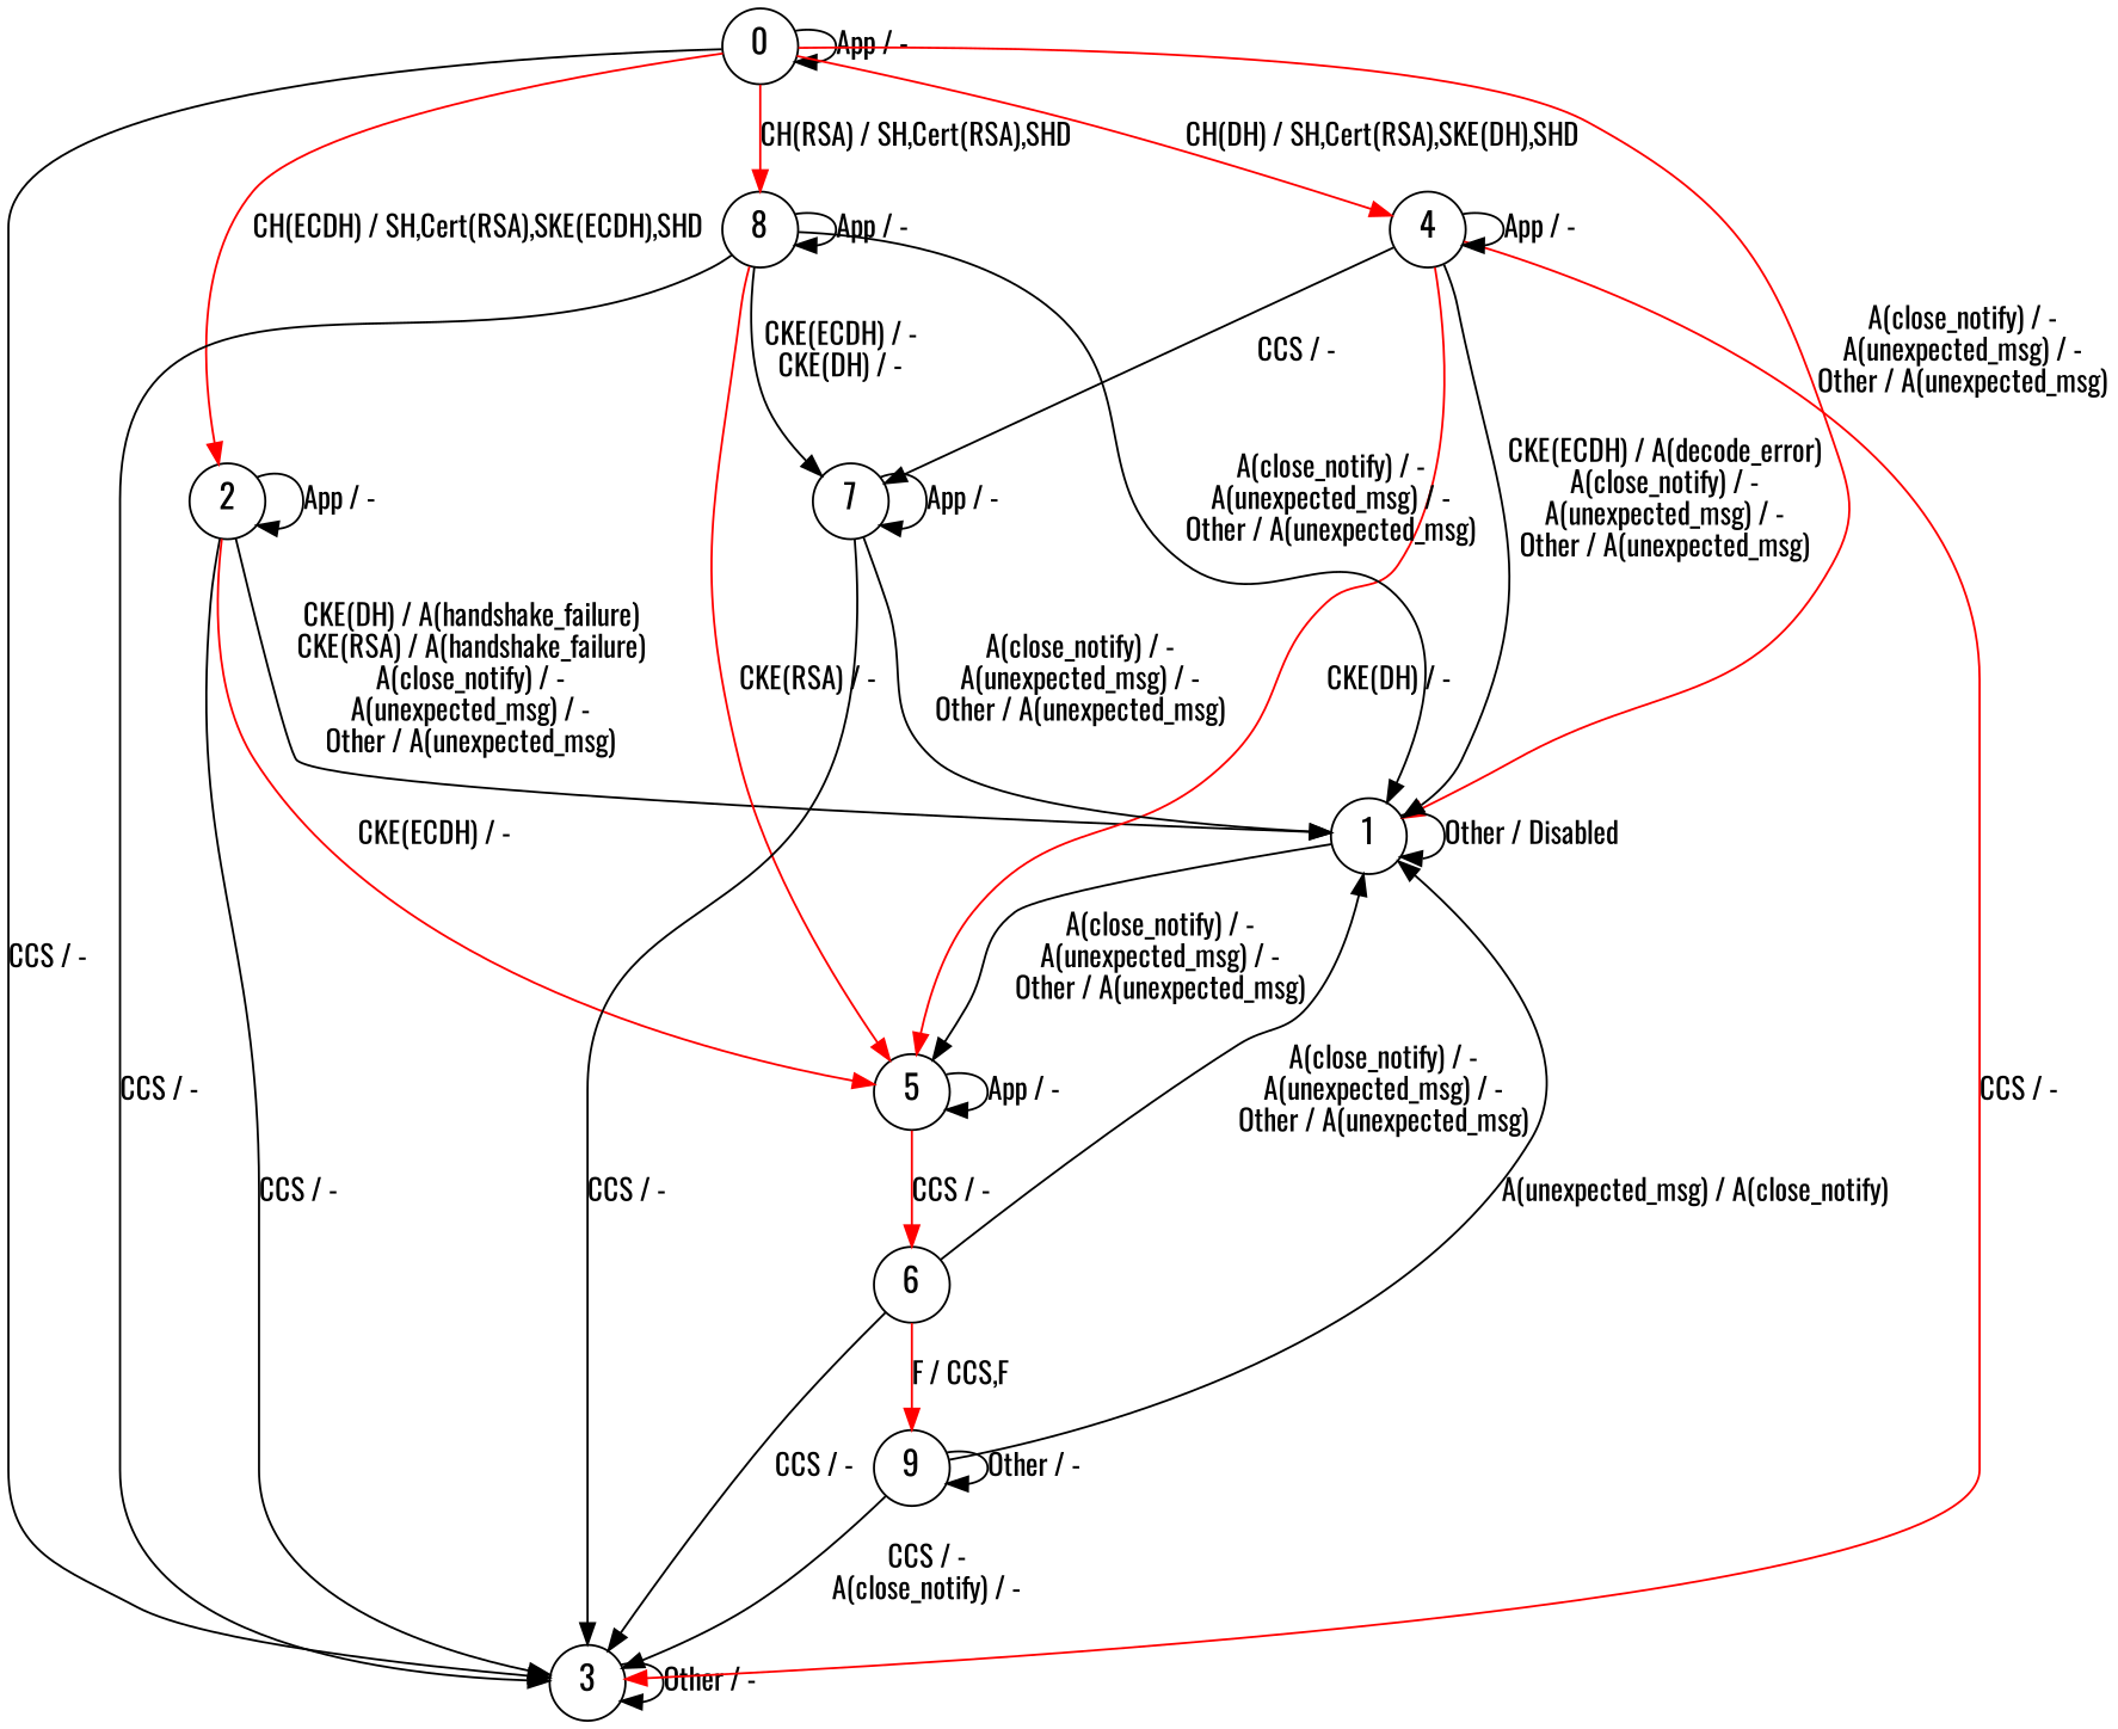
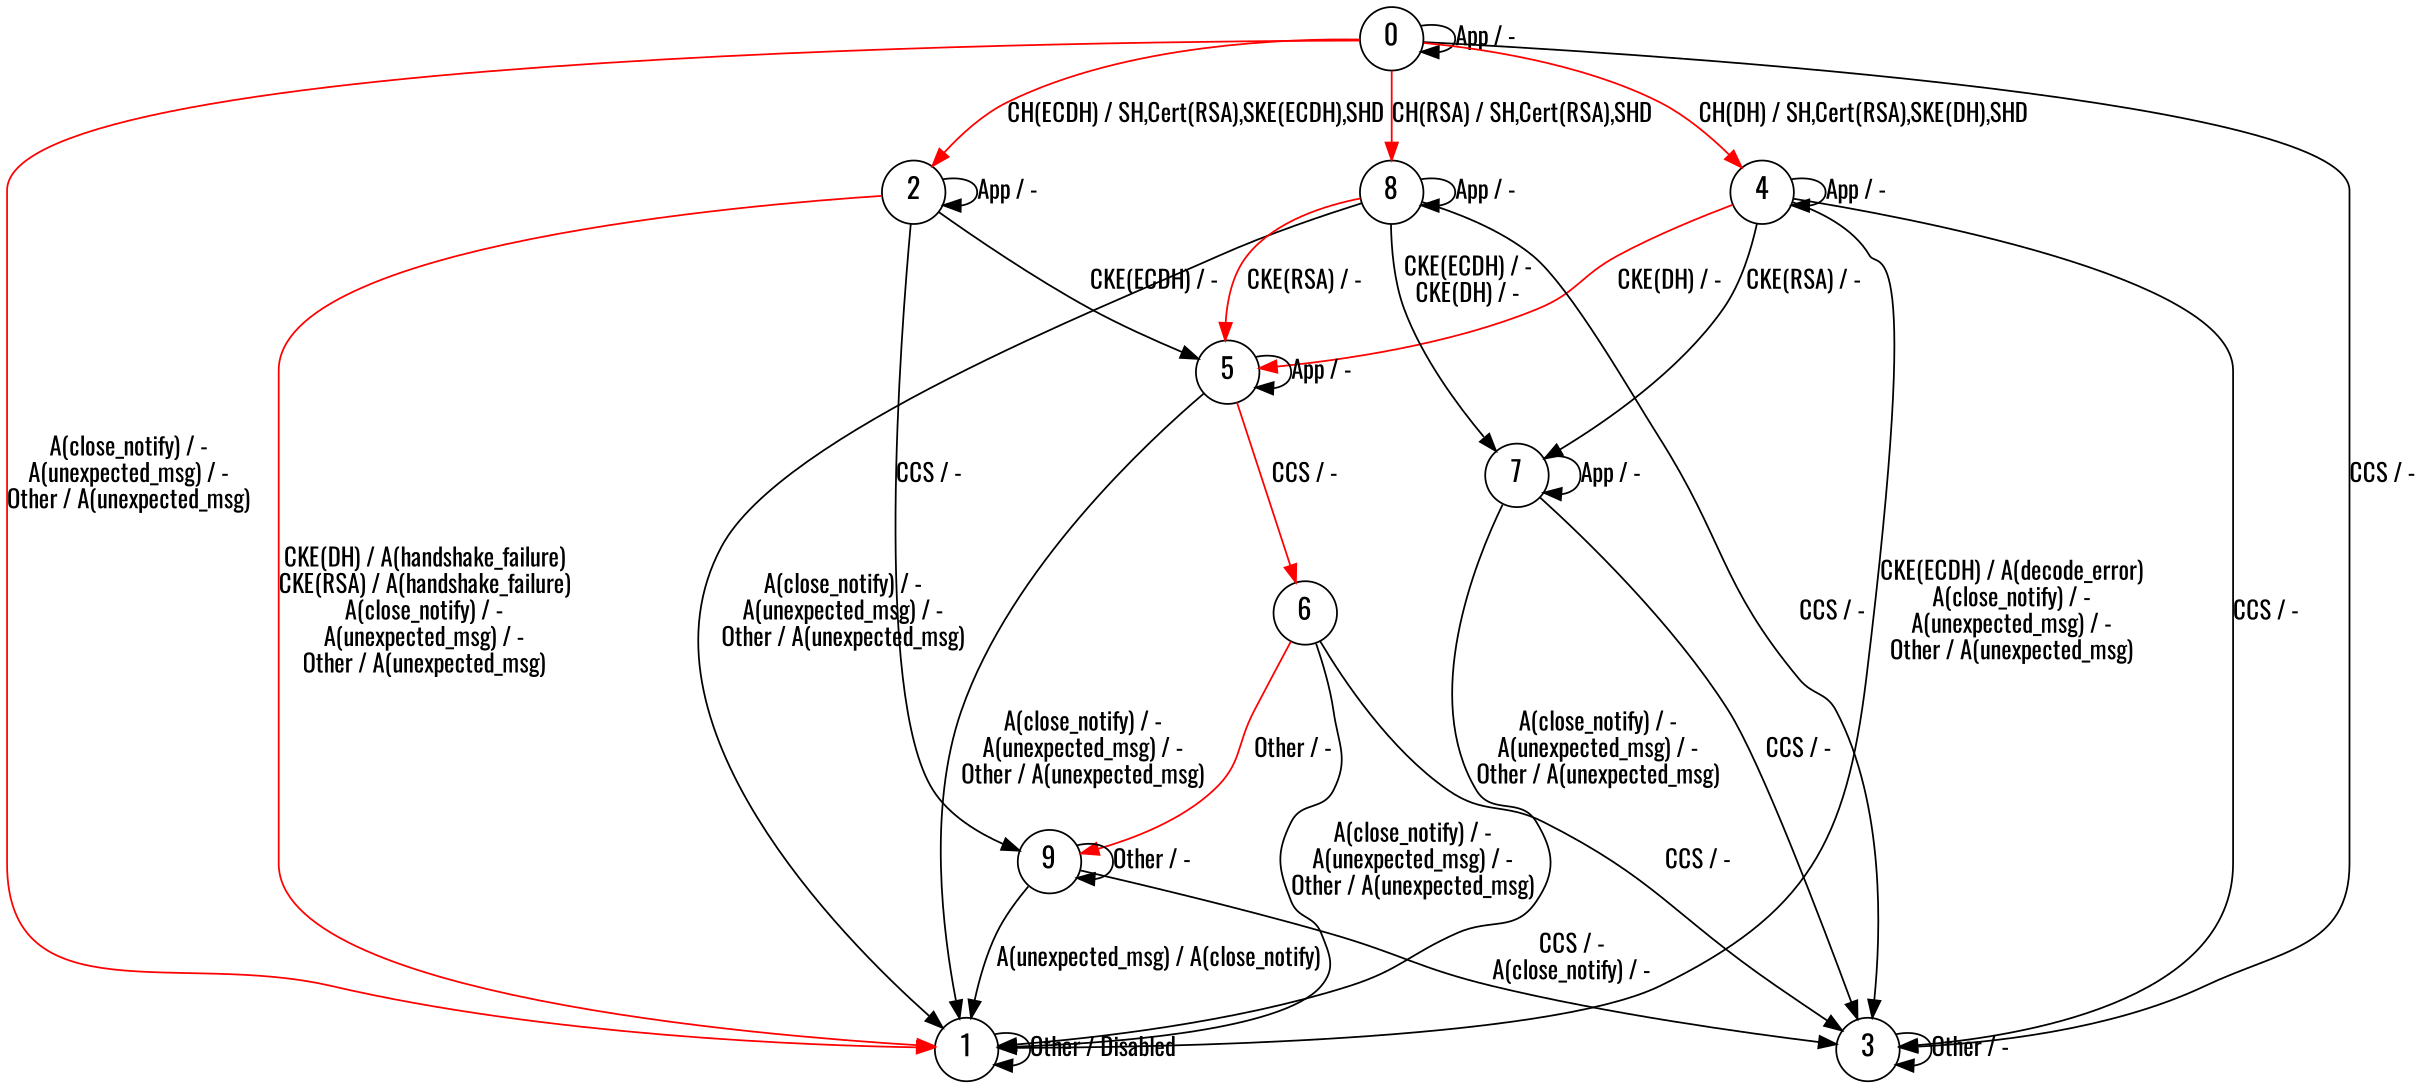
  digraph {
    fontname=Oswald
    node [fixedsize=true fontname=Oswald fontsize=16 shape=circle]
    edge [fontname=Oswald]
    n1 [label=0]
    n2 [label=1]
    n3 [label=2]
    n4 [label=3]
    n5 [label=4]
    n6 [label=8]
    n7 [label=5]
    n8 [label=7]
    n9 [label=6]
    n10 [label=9]
    n1 -> n1 [label="App / -"]
    n1 -> n2 [color=red label="A(close_notify) / -\nA(unexpected_msg) / -\nOther / A(unexpected_msg)"]
    n1 -> n3 [color=red label="CH(ECDH) / SH,Cert(RSA),SKE(ECDH),SHD"]
    n1 -> n4 [label="CCS / -"]
    n1 -> n5 [color=red label="CH(DH) / SH,Cert(RSA),SKE(DH),SHD"]
    n1 -> n6 [color=red label="CH(RSA) / SH,Cert(RSA),SHD"]
    n2 -> n2 [label="Other / Disabled"]
-   n3 -> n2 [label="CKE(DH) / A(handshake_failure)\nCKE(RSA) / A(handshake_failure)\nA(close_notify) / -\nA(unexpected_msg) / -\nOther / A(unexpected_msg)"]
+   n3 -> n2 [label="CKE(DH) / A(handshake_failure)\nCKE(RSA) / A(handshake_failure)\nA(close_notify) / -\nA(unexpected_msg) / -\nOther / A(unexpected_msg)" color=red]
    n3 -> n3 [label="App / -"]
-   n3 -> n4 [label="CCS / -"]
-   n3 -> n7 [color=red label="CKE(ECDH) / -"]
+   n3 -> n10 [label="CCS / -"]
+   n3 -> n7 [color=black label="CKE(ECDH) / -"]
    n4 -> n4 [label="Other / -"]
    n5 -> n2 [label="CKE(ECDH) / A(decode_error)\nA(close_notify) / -\nA(unexpected_msg) / -\nOther / A(unexpected_msg)"]
-   n5 -> n4 [label="CCS / -" color=red]
+   n5 -> n4 [label="CCS / -"]
    n5 -> n5 [label="App / -"]
    n5 -> n7 [color=red label="CKE(DH) / -"]
-   n5 -> n8 [label="CCS / -"]
+   n5 -> n8 [label="CKE(RSA) / -"]
    n6 -> n2 [label="A(close_notify) / -\nA(unexpected_msg) / -\nOther / A(unexpected_msg)"]
    n6 -> n4 [label="CCS / -"]
    n6 -> n6 [label="App / -"]
    n6 -> n7 [color=red label="CKE(RSA) / -"]
    n6 -> n8 [label="CKE(ECDH) / -\nCKE(DH) / -"]
-   n2 -> n7 [label="A(close_notify) / -\nA(unexpected_msg) / -\nOther / A(unexpected_msg)"]
+   n7 -> n2 [label="A(close_notify) / -\nA(unexpected_msg) / -\nOther / A(unexpected_msg)"]
    n7 -> n7 [label="App / -"]
    n7 -> n9 [color=red label="CCS / -"]
    n8 -> n2 [label="A(close_notify) / -\nA(unexpected_msg) / -\nOther / A(unexpected_msg)"]
    n8 -> n4 [label="CCS / -"]
    n8 -> n8 [label="App / -"]
    n9 -> n2 [label="A(close_notify) / -\nA(unexpected_msg) / -\nOther / A(unexpected_msg)"]
    n9 -> n4 [label="CCS / -"]
-   n9 -> n10 [color=red label="F / CCS,F"]
+   n9 -> n10 [color=red label="Other / -"]
    n10 -> n2 [label="A(unexpected_msg) / A(close_notify)"]
    n10 -> n4 [label="CCS / -\nA(close_notify) / -"]
    n10 -> n10 [label="Other / -"]
  }
